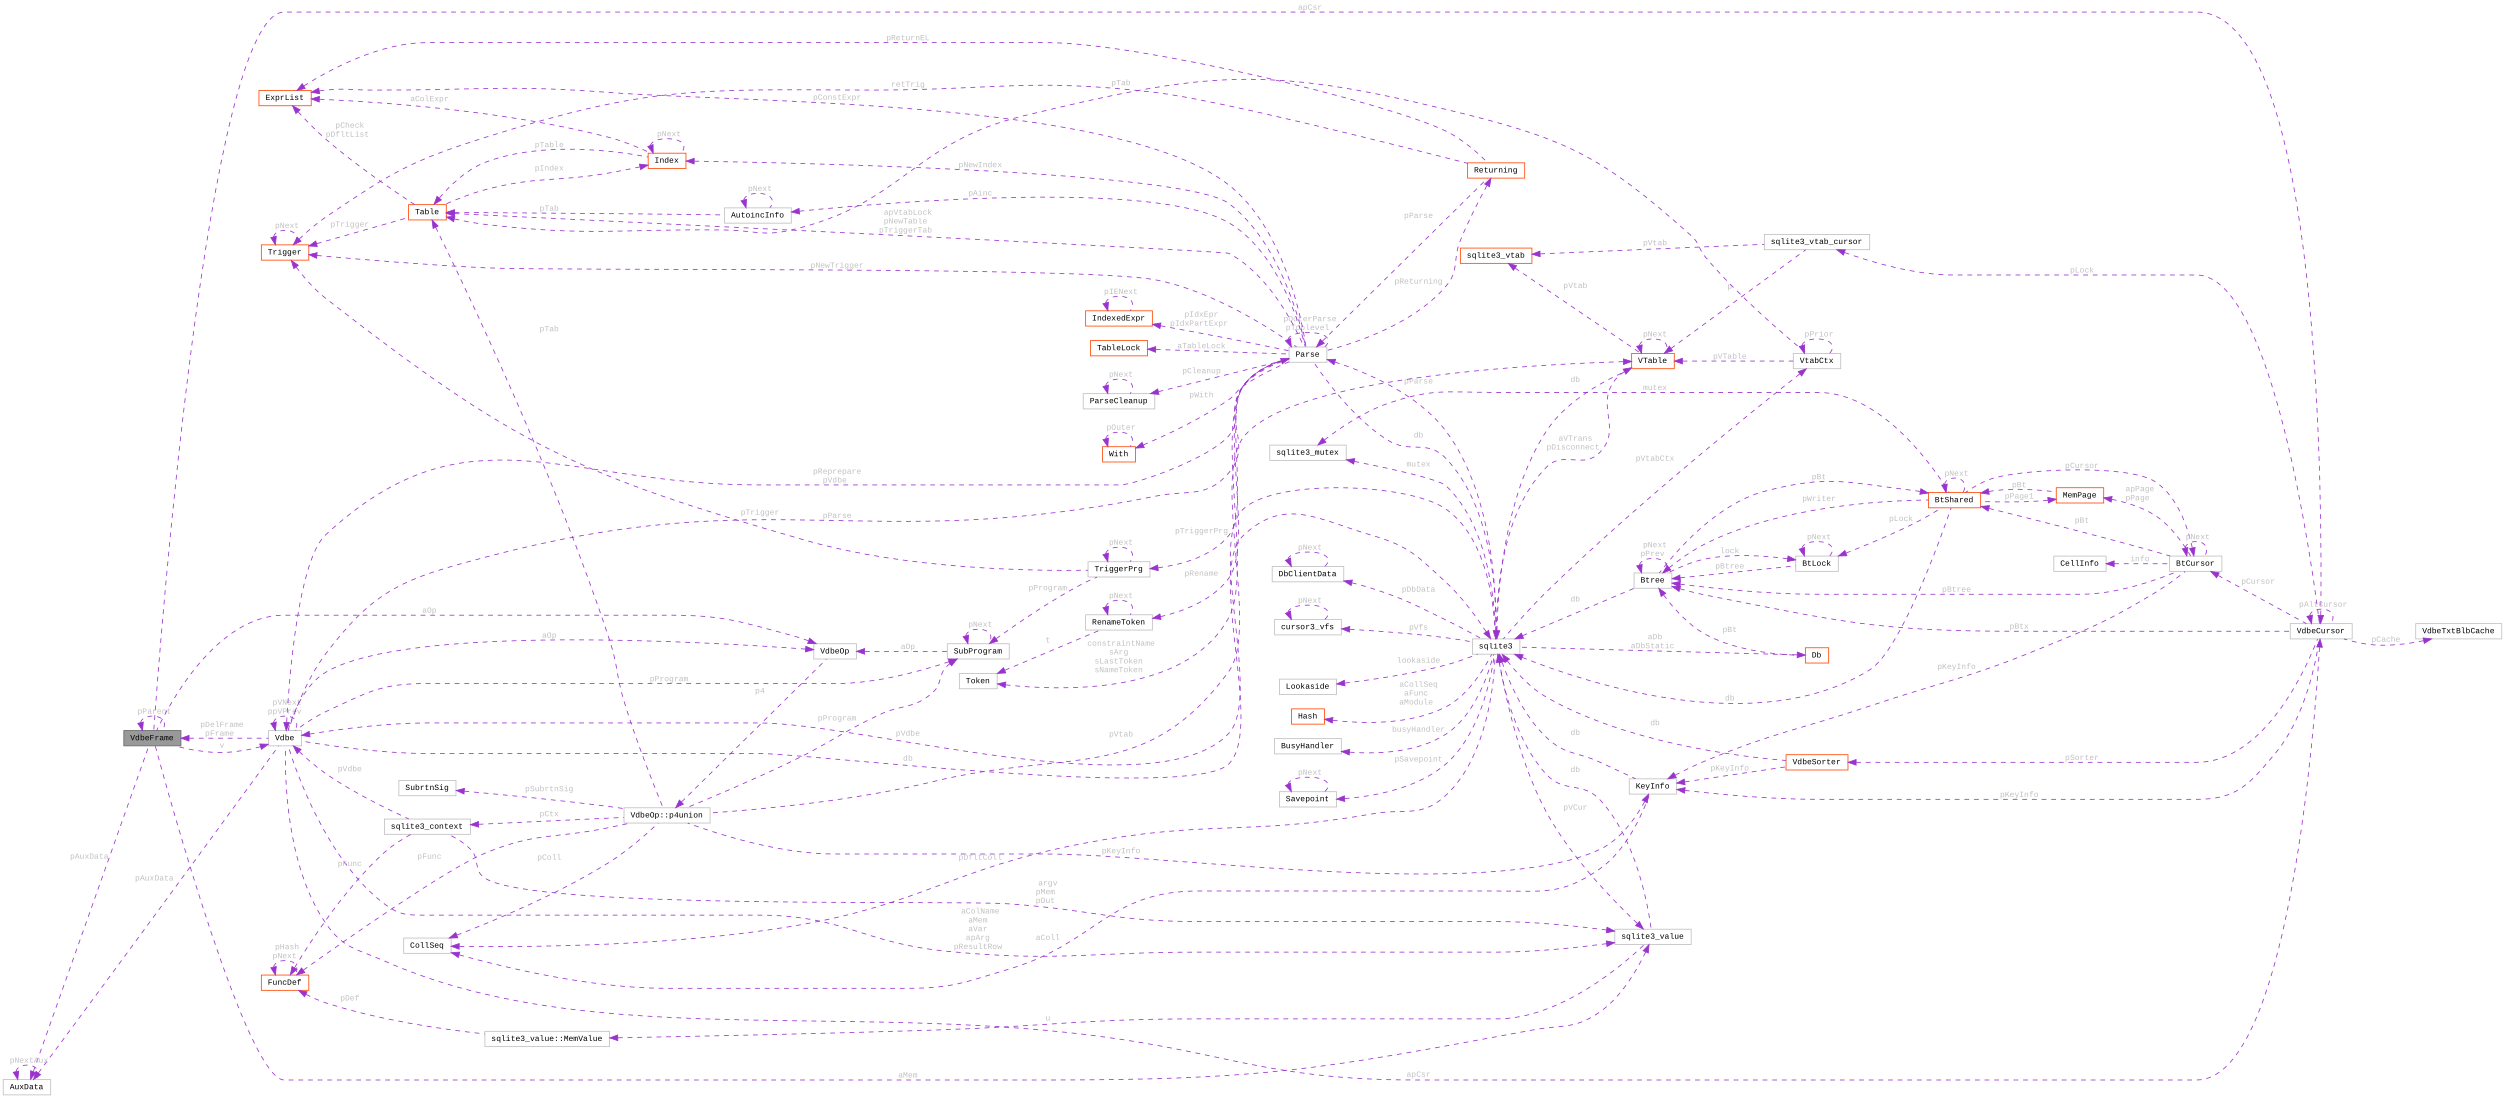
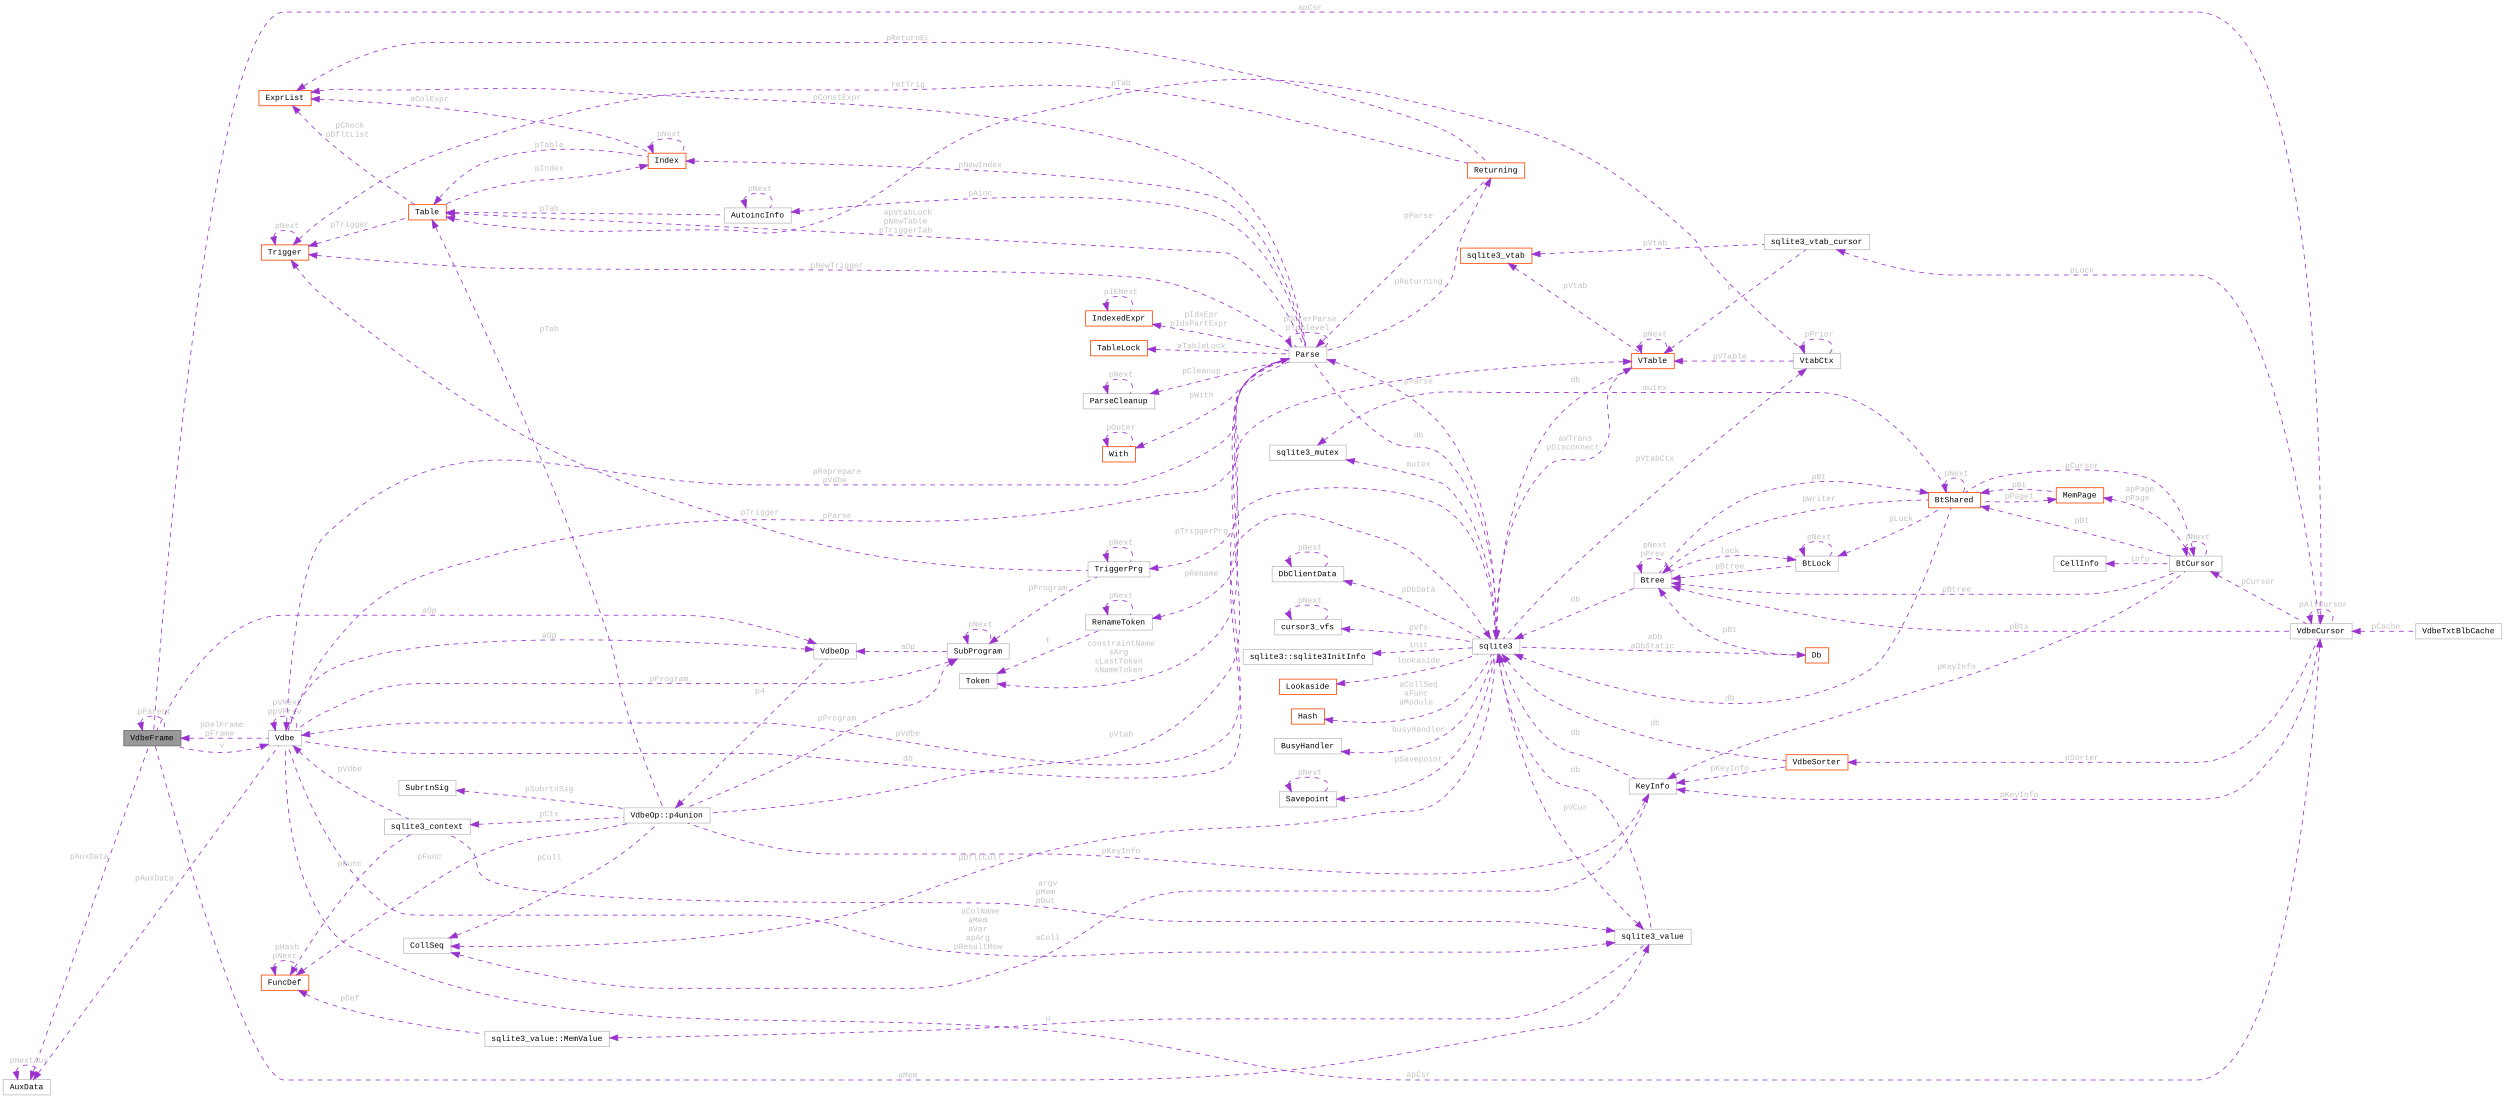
  digraph {
    fontname="Liberation Mono"
    rankdir=LR
    node [color=grey75 fillcolor=white fontname="Liberation Mono" fontsize=10 shape=box style=filled]
    edge [color=darkorchid3 dir=back fontcolor=grey fontname="Liberation Mono" fontsize=10 labelfontname=Helvetica labelfontsize=10 style=dashed]
    n1 [color=gray40 fillcolor=grey60 fontcolor=black height=0.2 label=VdbeFrame width=0.4]
    n2 [height=0.2 label=Vdbe width=0.4]
    n3 [height=0.2 label=sqlite3 width=0.4]
    n4 [height=0.2 label=Parse width=0.4]
    n5 [height=0.2 label=sqlite3_context width=0.4]
    n6 [height=0.2 label=Btree width=0.4]
    n7 [color=orangered height=0.2 label=BtShared width=0.4]
    n8 [height=0.2 label=KeyInfo width=0.4]
    n9 [color=orangered height=0.2 label=VTable width=0.4]
    n10 [height=0.2 label=sqlite3_value width=0.4]
    n11 [color=orangered height=0.2 label=VdbeSorter width=0.4]
    n12 [color=orangered height=0.2 label=Returning width=0.4]
    n13 [height=0.2 label="VdbeOp::p4union" width=0.4]
    n14 [color=orangered height=0.2 label=Db width=0.4]
    n15 [height=0.2 label=BtCursor width=0.4]
    n16 [height=0.2 label=BtLock width=0.4]
    n17 [height=0.2 label=VdbeCursor width=0.4]
    n18 [color=orangered height=0.2 label=MemPage width=0.4]
    n19 [height=0.2 label=VtabCtx width=0.4]
    n20 [height=0.2 label=sqlite3_vtab_cursor width=0.4]
    n21 [height=0.2 label=cursor3_vfs width=0.4]
    n22 [height=0.2 label=CollSeq width=0.4]
    n23 [height=0.2 label=VdbeOp width=0.4]
    n24 [height=0.2 label=sqlite3_mutex width=0.4]
    n25 [height=0.2 label=CellInfo width=0.4]
+   n26 [height=0.2 label="sqlite3::sqlite3InitInfo" width=0.4]
    n27 [color=orangered height=0.2 label=ExprList width=0.4]
    n28 [color=orangered height=0.2 label=Table width=0.4]
    n29 [color=orangered height=0.2 label=Index width=0.4]
    n30 [height=0.2 label=AutoincInfo width=0.4]
    n31 [color=orangered height=0.2 label=IndexedExpr width=0.4]
    n32 [color=orangered height=0.2 label=TableLock width=0.4]
    n33 [color=orangered height=0.2 label=sqlite3_vtab width=0.4]
    n34 [color=orangered height=0.2 label=Trigger width=0.4]
    n35 [height=0.2 label=TriggerPrg width=0.4]
    n36 [height=0.2 label=SubProgram width=0.4]
    n37 [color=orangered height=0.2 label=FuncDef width=0.4]
    n38 [height=0.2 label="sqlite3_value::MemValue" width=0.4]
    n39 [height=0.2 label=SubrtnSig width=0.4]
    n40 [height=0.2 label=ParseCleanup width=0.4]
    n41 [height=0.2 label=Token width=0.4]
    n42 [height=0.2 label=RenameToken width=0.4]
    n43 [color=orangered height=0.2 label=With width=0.4]
-   n44 [height=0.2 label=Lookaside width=0.4]
+   n44 [color=orangered height=0.2 label=Lookaside width=0.4]
    n45 [color=orangered height=0.2 label=Hash width=0.4]
    n46 [height=0.2 label=BusyHandler width=0.4]
    n47 [height=0.2 label=Savepoint width=0.4]
    n48 [height=0.2 label=DbClientData width=0.4]
    n49 [height=0.2 label=VdbeTxtBlbCache width=0.4]
    n50 [height=0.2 label=AuxData width=0.4]
    n1 -> n1 [label=" pParent"]
    n1 -> n2 [label=" pDelFrame\npFrame"]
    n2 -> n1 [label=" v"]
    n2 -> n2 [label=" pVNext\nppVPrev"]
    n2 -> n3 [label=" pVdbe"]
    n2 -> n4 [label=" pReprepare\npVdbe"]
    n2 -> n5 [label=" pVdbe"]
    n3 -> n2 [label=" db"]
    n3 -> n4 [label=" db"]
    n3 -> n6 [label=" db"]
    n3 -> n7 [label=" db"]
    n3 -> n8 [label=" db"]
    n3 -> n9 [label=" db"]
    n3 -> n10 [label=" db"]
    n3 -> n11 [label=" db"]
    n4 -> n2 [label=" pParse"]
    n4 -> n3 [label=" pParse"]
    n4 -> n4 [label=" pOuterParse\npToplevel"]
    n4 -> n12 [label=" pParse"]
    n5 -> n13 [label=" pCtx"]
    n6 -> n6 [label=" pNext\npPrev"]
    n6 -> n7 [label=" pWriter"]
    n6 -> n14 [label=" pBt"]
    n6 -> n15 [label=" pBtree"]
    n6 -> n16 [label=" pBtree"]
    n6 -> n17 [label=" pBtx"]
    n7 -> n6 [label=" pBt"]
    n7 -> n7 [label=" pNext"]
    n7 -> n15 [label=" pBt"]
    n7 -> n18 [label=" pBt"]
    n8 -> n11 [label=" pKeyInfo"]
    n8 -> n13 [label=" pKeyInfo"]
    n8 -> n15 [label=" pKeyInfo"]
    n8 -> n17 [label=" pKeyInfo"]
    n9 -> n3 [label=" aVTrans\npDisconnect"]
    n9 -> n9 [label=" pNext"]
    n9 -> n13 [label=" pVtab"]
    n9 -> n19 [label=" pVTable"]
    n9 -> n20 [label=" p"]
    n10 -> n1 [label=" aMem"]
    n10 -> n2 [label=" aColName\naMem\naVar\napArg\npResultRow"]
    n10 -> n3 [label=" pVCur"]
    n10 -> n5 [label=" argv\npMem\npOut"]
    n11 -> n17 [label=" pSorter"]
    n12 -> n4 [label=" pReturning"]
    n13 -> n23 [label=" p4"]
    n14 -> n3 [label=" aDb\naDbStatic"]
    n15 -> n7 [label=" pCursor"]
    n15 -> n15 [label=" pNext"]
    n15 -> n17 [label=" pCursor"]
    n16 -> n6 [label=" lock"]
    n16 -> n7 [label=" pLock"]
    n16 -> n16 [label=" pNext"]
    n17 -> n1 [label=" apCsr"]
    n17 -> n2 [label=" apCsr"]
    n17 -> n17 [label=" pAltCursor"]
    n18 -> n7 [label=" pPage1"]
    n18 -> n15 [label=" apPage\npPage"]
    n19 -> n3 [label=" pVtabCtx"]
    n19 -> n19 [label=" pPrior"]
    n20 -> n17 [label=" pLock"]
    n21 -> n3 [label=" pVfs"]
    n21 -> n21 [label=" pNext"]
    n22 -> n3 [label=" pDfltColl"]
    n22 -> n8 [label=" aColl"]
    n22 -> n13 [label=" pColl"]
    n23 -> n1 [label=" aOp"]
    n23 -> n2 [label=" aOp"]
    n23 -> n36 [label=" aOp"]
    n24 -> n3 [label=" mutex"]
    n24 -> n7 [label=" mutex"]
    n25 -> n15 [label=" info"]
+   n26 -> n3 [label=" init"]
    n27 -> n4 [label=" pConstExpr"]
    n27 -> n12 [label=" pReturnEL"]
    n27 -> n28 [label=" pCheck\npDfltList"]
    n27 -> n29 [label=" aColExpr"]
    n28 -> n4 [label=" apVtabLock\npNewTable\npTriggerTab"]
    n28 -> n13 [label=" pTab"]
    n28 -> n19 [label=" pTab"]
    n28 -> n29 [label=" pTable"]
    n28 -> n30 [label=" pTab"]
    n29 -> n4 [label=" pNewIndex"]
    n29 -> n28 [label=" pIndex"]
    n29 -> n29 [label=" pNext"]
    n30 -> n4 [label=" pAinc"]
    n30 -> n30 [label=" pNext"]
    n31 -> n4 [label=" pIdxEpr\npIdxPartExpr"]
    n31 -> n31 [label=" pIENext"]
    n32 -> n4 [label=" aTableLock"]
    n33 -> n9 [label=" pVtab"]
    n33 -> n20 [label=" pVtab"]
    n34 -> n4 [label=" pNewTrigger"]
    n34 -> n12 [label=" retTrig"]
    n34 -> n28 [label=" pTrigger"]
    n34 -> n34 [label=" pNext"]
    n34 -> n35 [label=" pTrigger"]
    n35 -> n4 [label=" pTriggerPrg"]
    n35 -> n35 [label=" pNext"]
    n36 -> n2 [label=" pProgram"]
    n36 -> n13 [label=" pProgram"]
    n36 -> n35 [label=" pProgram"]
    n36 -> n36 [label=" pNext"]
    n37 -> n5 [label=" pFunc"]
    n37 -> n13 [label=" pFunc"]
    n37 -> n37 [label=" pHash\npNext"]
    n37 -> n38 [label=" pDef"]
    n38 -> n10 [label=" u"]
    n39 -> n13 [label=" pSubrtnSig"]
    n40 -> n4 [label=" pCleanup"]
    n40 -> n40 [label=" pNext"]
    n41 -> n4 [label=" constraintName\nsArg\nsLastToken\nsNameToken"]
    n41 -> n42 [label=" t"]
    n42 -> n4 [label=" pRename"]
    n42 -> n42 [label=" pNext"]
    n43 -> n4 [label=" pWith"]
    n43 -> n43 [label=" pOuter"]
    n44 -> n3 [label=" lookaside"]
    n45 -> n3 [label=" aCollSeq\naFunc\naModule"]
    n46 -> n3 [label=" busyHandler"]
    n47 -> n3 [label=" pSavepoint"]
    n47 -> n47 [label=" pNext"]
    n48 -> n3 [label=" pDbData"]
    n48 -> n48 [label=" pNext"]
-   n49 -> n17 [label=" pCache"]
+   n17 -> n49 [label=" pCache"]
    n50 -> n1 [label=" pAuxData"]
    n50 -> n2 [label=" pAuxData"]
    n50 -> n50 [label=" pNextAux"]
  }
